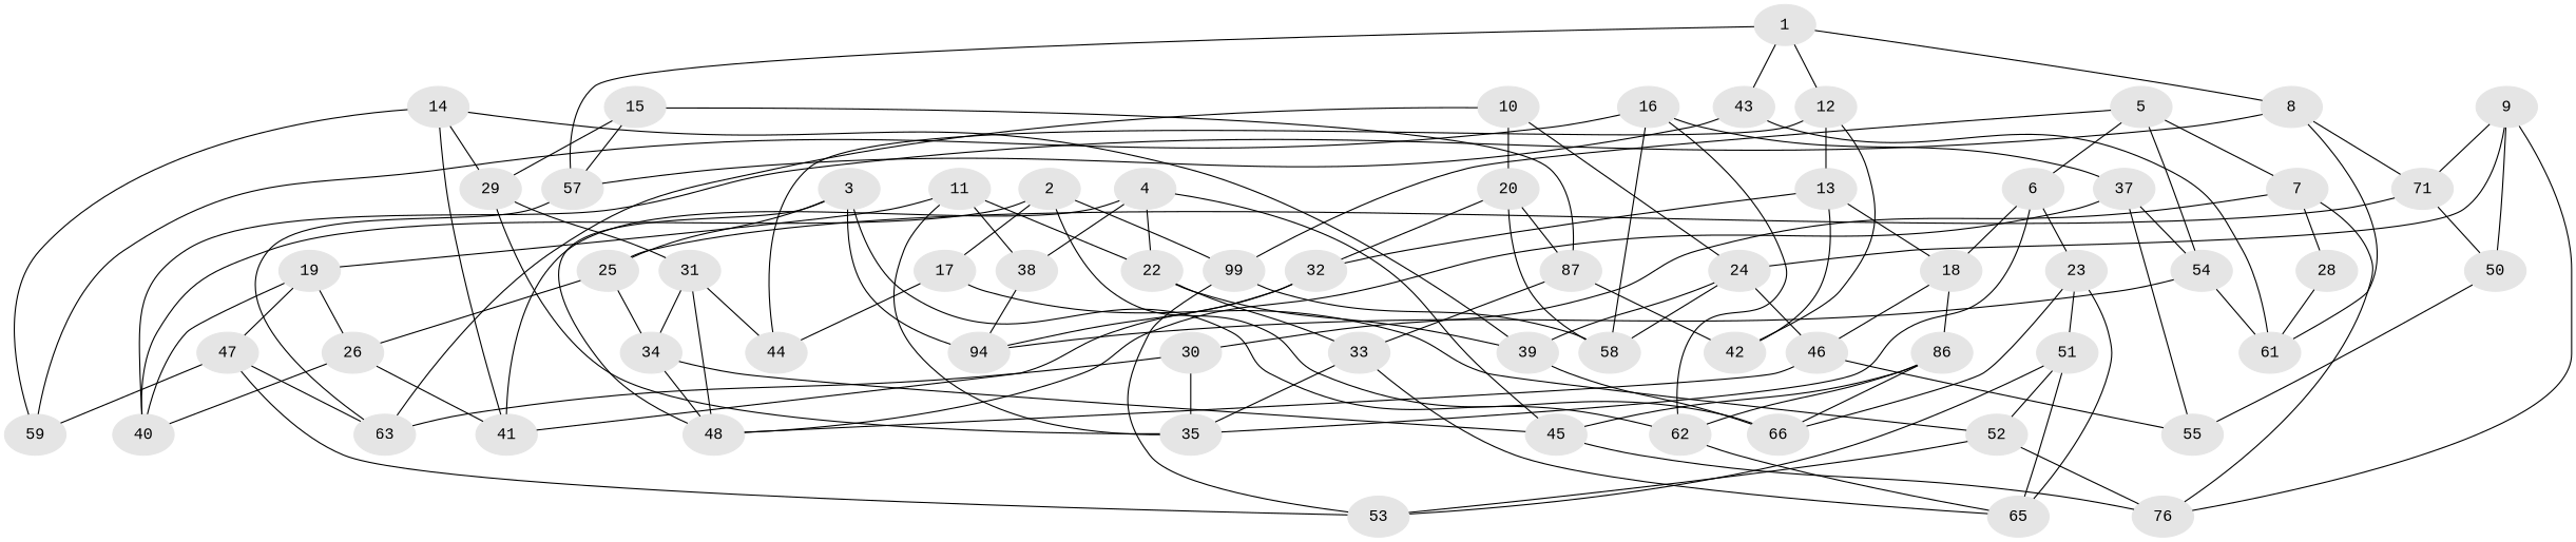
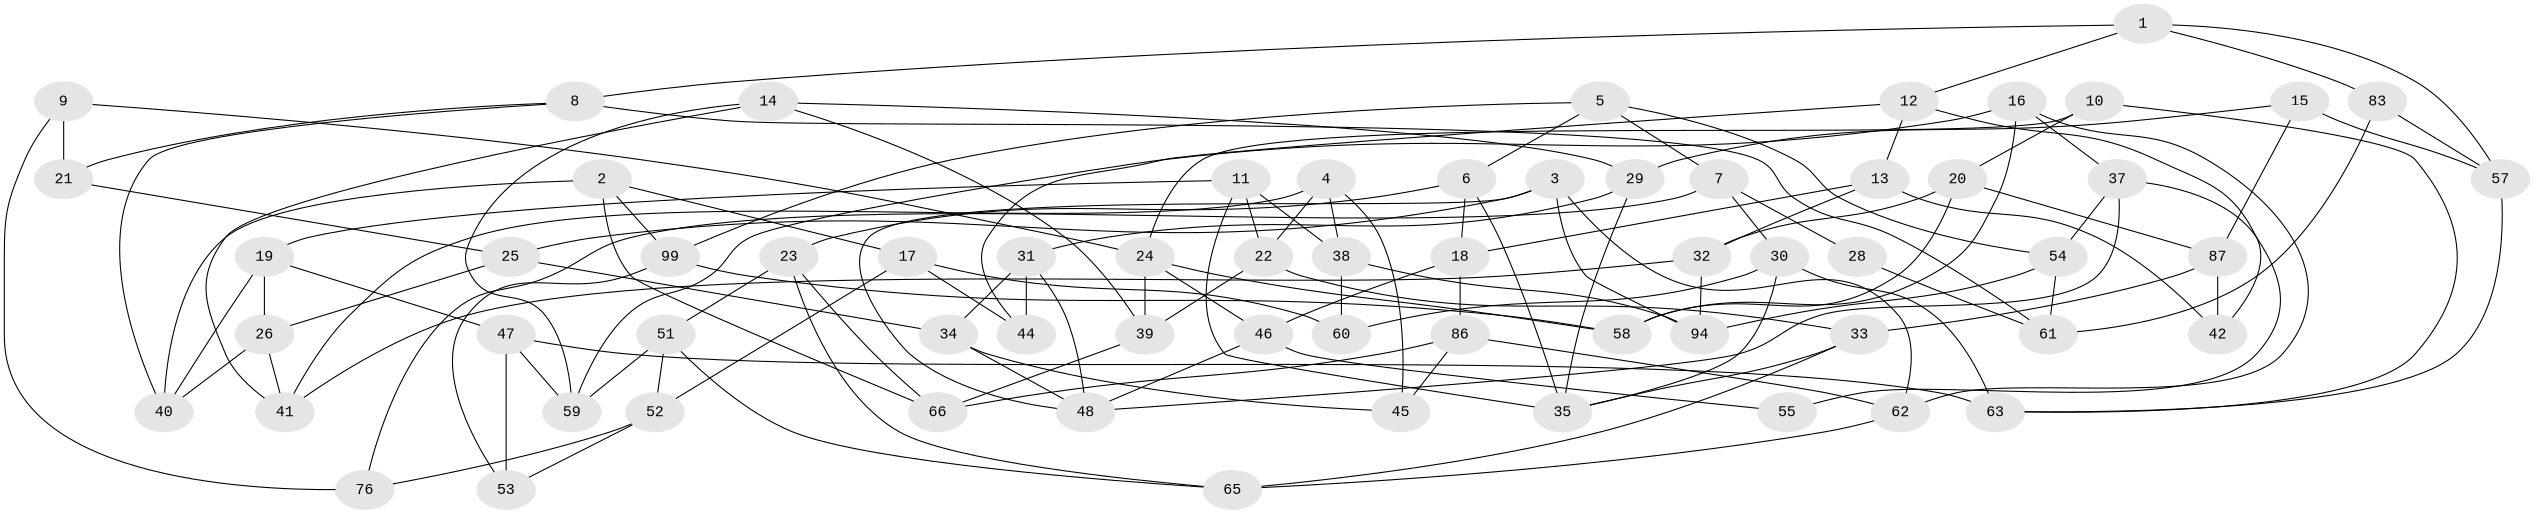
  graph {
    fontname="Liberation Mono"
    node [color=gray90 fontname="Liberation Mono" style=filled]
    edge [fontname="Liberation Mono"]
    1
    8
    12
-   43
+   43 [label=83]
    57
    40
-   21 [label=71]
+   21
    61
    13
    42
    44
    63
    2
    17
    n15 [label=99]
    66
    52
+   60
    58
    53
    3
    25
    48
    62
    n25 [label=94]
    26
    34
    65
    4
    22
    38
    41
    45
    39
    33
    n36 [label=76]
    5
    6
    7
    54
    18
    23
    35
    28
    30
    n46 [label=86]
    46
    51
-   50
    9
    24
    55
    10
    20
    15
    29
    n57 [label=87]
    32
    11
    19
    47
    14
    59
    31
    16
    37
    1 -- 8
    1 -- 12
    1 -- 43
    1 -- 57
    8 -- 40
    8 -- 21
    8 -- 61
    12 -- 13
    12 -- 42
    12 -- 44
    43 -- 57
    43 -- 61
    57 -- 63
    21 -- 25
-   21 -- 50
    13 -- 42
    13 -- 18
    13 -- 32
    2 -- 40
    2 -- 17
    2 -- n15
    2 -- 66
    17 -- 44
    17 -- 52
+   17 -- 60
    n15 -- 58
    n15 -- 53
    52 -- 53
    52 -- n36
    3 -- 25
    3 -- 48
    3 -- 62
    3 -- n25
    25 -- 26
    25 -- 34
    62 -- 65
    26 -- 40
    26 -- 41
    34 -- 48
    34 -- 45
    4 -- 22
    4 -- 38
    4 -- 41
    4 -- 45
    22 -- 39
    22 -- 33
+   38 -- 60
    38 -- n25
-   45 -- n36
    39 -- 66
    33 -- 65
    33 -- 35
    5 -- n15
    5 -- 6
    5 -- 7
    5 -- 54
    6 -- 18
    6 -- 23
    6 -- 35
    7 -- n36
    7 -- 28
    7 -- 30
    54 -- 61
    54 -- n25
    18 -- n46
    18 -- 46
    23 -- 66
    23 -- 65
    23 -- 51
    28 -- 61
    30 -- 63
+   30 -- 60
    30 -- 35
    n46 -- 66
    n46 -- 62
    n46 -- 45
    46 -- 48
    46 -- 55
    51 -- 52
    51 -- 65
-   51 -- 53
-   50 -- 55
+   51 -- 59
    9 -- 21
    9 -- n36
-   9 -- 50
    9 -- 24
    24 -- 58
    24 -- 39
    24 -- 46
    10 -- 63
    10 -- 24
    10 -- 20
    20 -- 58
    20 -- n57
    20 -- 32
    15 -- 57
    15 -- 29
    15 -- n57
    29 -- 35
    29 -- 31
    n57 -- 42
    n57 -- 33
    32 -- n25
    32 -- 41
    11 -- 22
    11 -- 38
    11 -- 35
    11 -- 19
    19 -- 40
    19 -- 26
    19 -- 47
    47 -- 63
    47 -- 53
    47 -- 59
    14 -- 41
    14 -- 39
    14 -- 29
    14 -- 59
    31 -- 44
    31 -- 48
    31 -- 34
    16 -- 58
    16 -- 62
    16 -- 59
    16 -- 37
    37 -- 48
    37 -- 54
    37 -- 55
  }
